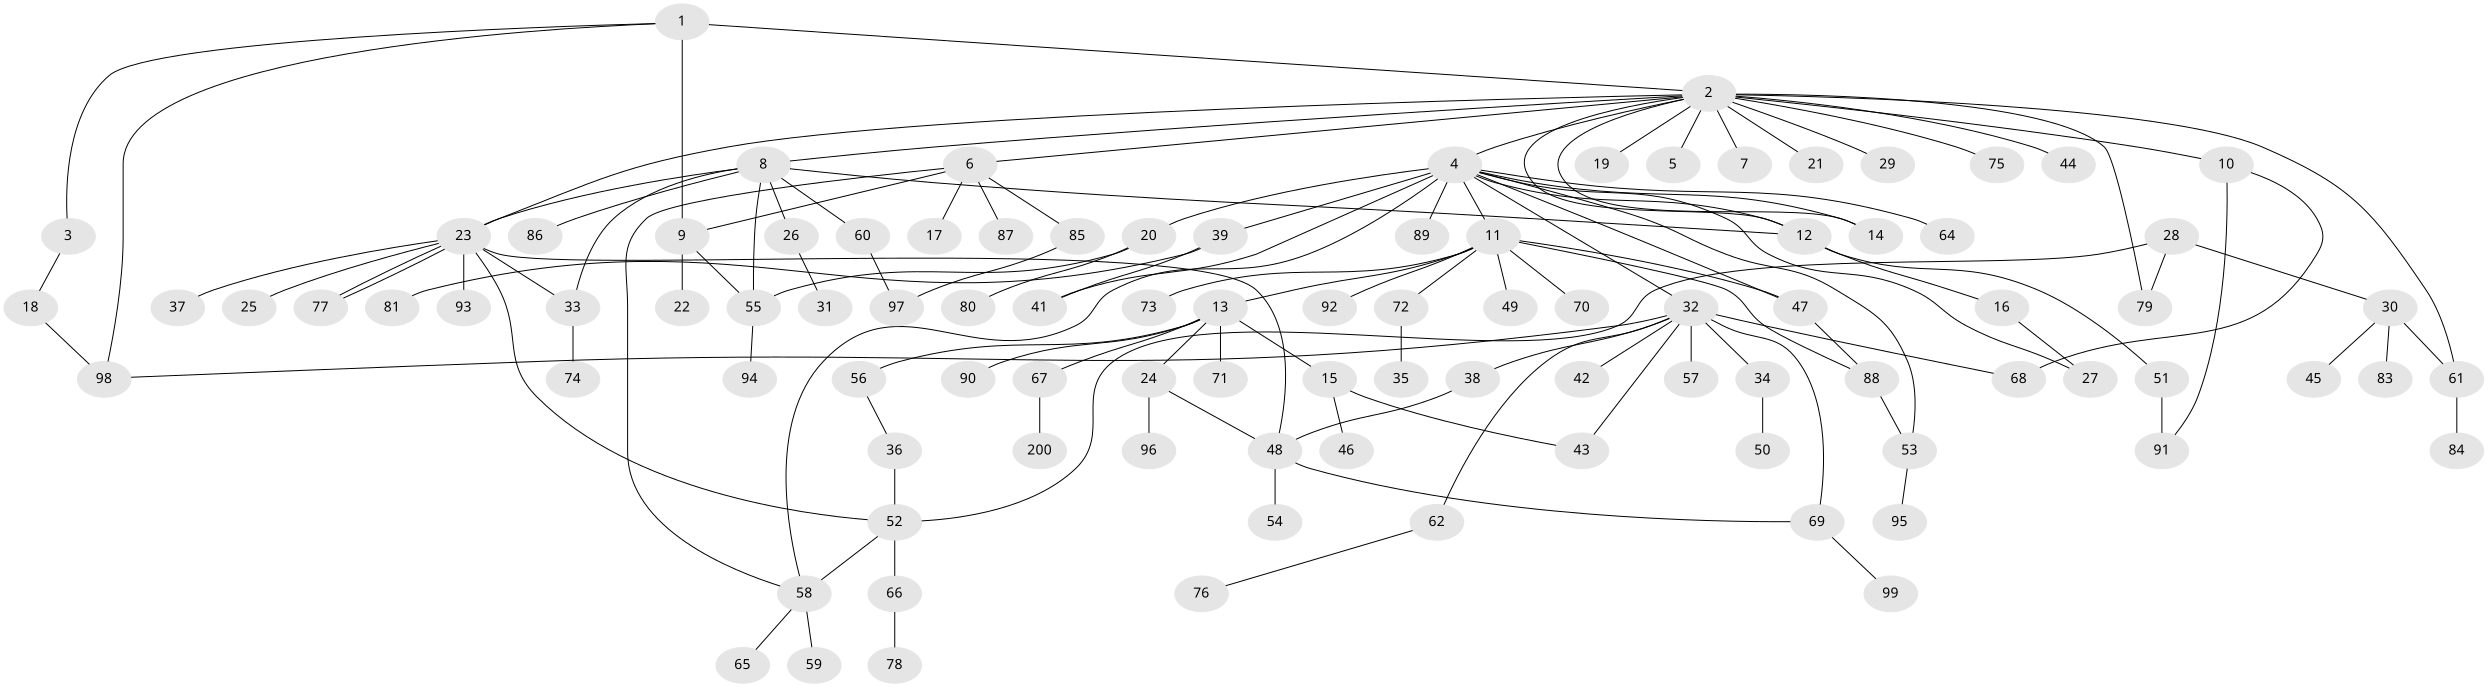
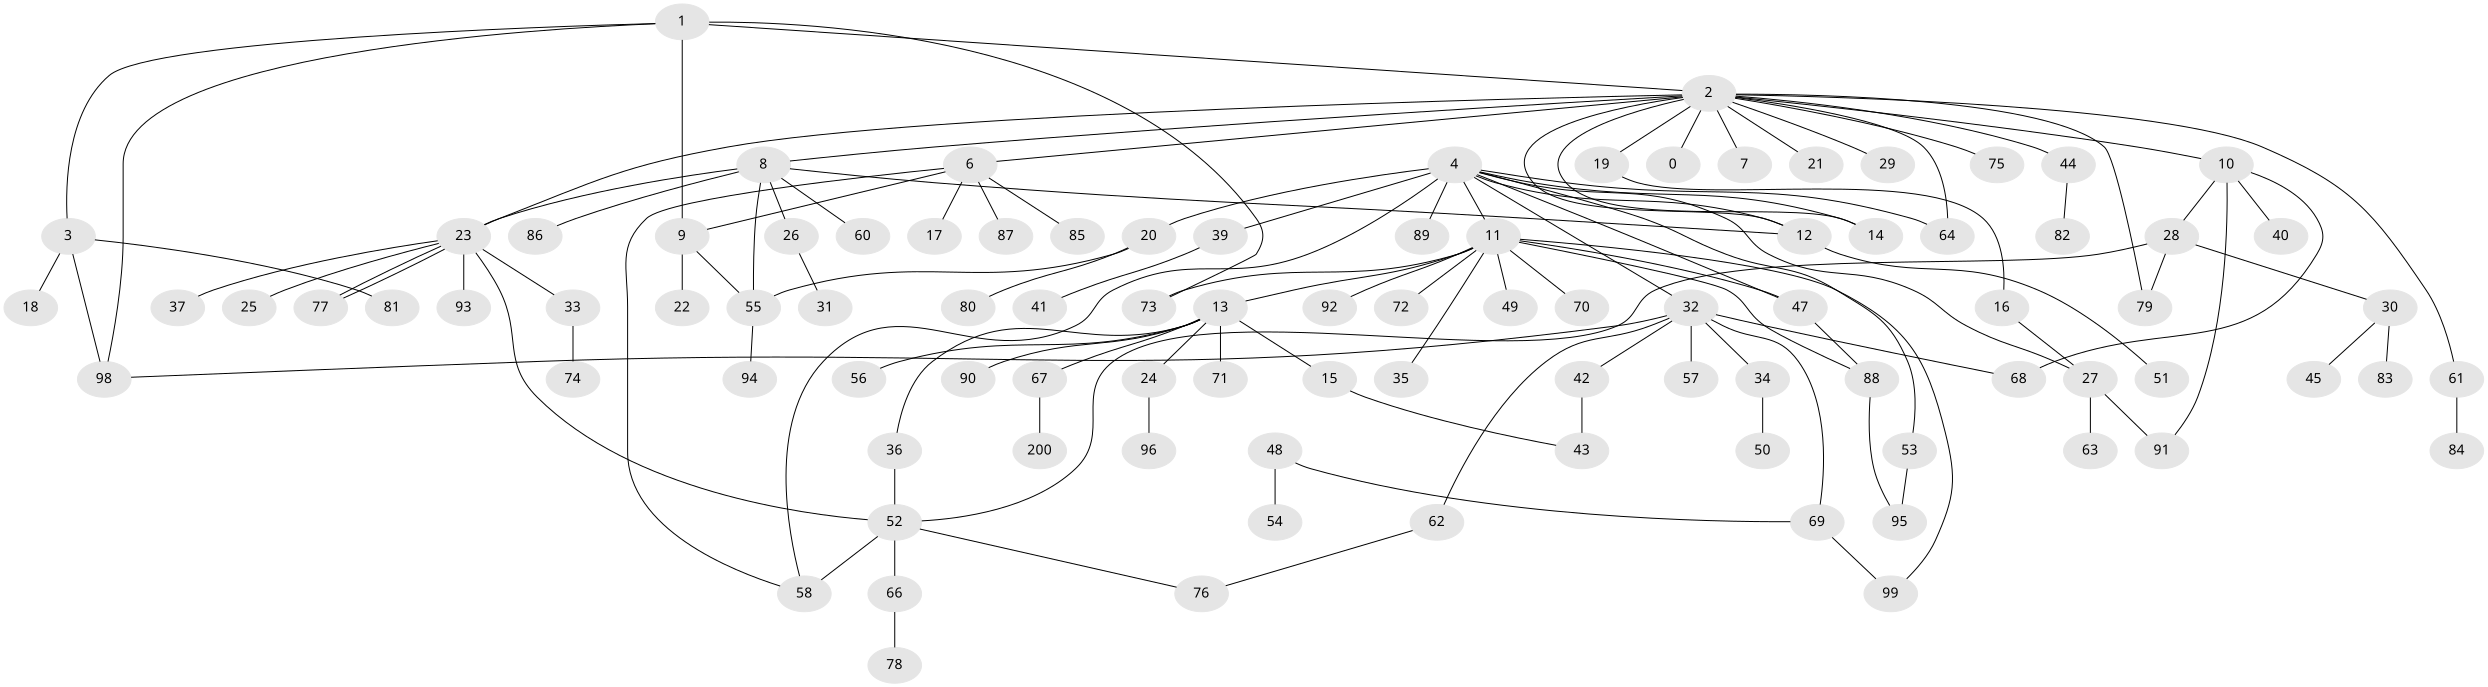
  graph {
    fontname="Noto Sans"
    node [color=gray90 fontname="Noto Sans" style=filled]
    edge [fontname="Noto Sans"]
    1
    2
    3
    9
    73
    98
    4
-   5
+   5 [label=0]
    6
    7
    8
    10
    12
    14
    19
    21
    23
    29
    44
    61
    75
    79
    18
    81
    55
    22
    11
    20
    27
    32
    39
    41
    47
    53
    58
    64
    89
    17
    85
    87
    26
    33
    60
    86
    28
+   40
    68
    91
    16
    51
    25
    37
    48
    52
    77
    93
+   82
    84
    13
    35
    49
    70
    72
    88
    92
    99
    80
+   63
    43
    34
-   38
    42
    57
    62
    69
    95
-   59
-   65
-   97
    31
    74
    94
    30
    15
    24
    36
    56
    67
    71
    90
-   46
    96
    n93 [label=200]
    54
    66
    76
    45
    83
    50
    78
    1 -- 2
    1 -- 3
    1 -- 9
+   1 -- 73
    1 -- 98
-   2 -- 4
+   2 -- 64
    2 -- 5
    2 -- 6
    2 -- 7
    2 -- 8
    2 -- 10
    2 -- 12
    2 -- 14
    2 -- 19
    2 -- 21
    2 -- 23
    2 -- 29
    2 -- 44
    2 -- 61
    2 -- 75
    2 -- 79
-   18 -- 98
+   3 -- 98
    3 -- 18
-   39 -- 81
+   3 -- 81
    9 -- 55
    9 -- 22
    4 -- 12
    4 -- 14
    4 -- 11
    4 -- 20
    4 -- 27
    4 -- 32
    4 -- 39
-   4 -- 41
    4 -- 47
    4 -- 53
    4 -- 58
    4 -- 64
    4 -- 89
    6 -- 9
    6 -- 58
    6 -- 17
    6 -- 85
    6 -- 87
    8 -- 12
    8 -- 23
    8 -- 55
    8 -- 26
-   8 -- 33
    8 -- 60
    8 -- 86
+   10 -- 28
+   10 -- 40
    10 -- 68
    10 -- 91
-   12 -- 16
+   19 -- 16
    12 -- 51
    23 -- 33
    23 -- 25
    23 -- 37
-   23 -- 48
    23 -- 52
    23 -- 77
    23 -- 77
    23 -- 93
+   44 -- 82
    61 -- 84
    55 -- 94
    11 -- 73
    11 -- 47
    11 -- 13
-   72 -- 35
+   11 -- 35
    11 -- 49
    11 -- 70
    11 -- 72
    11 -- 88
    11 -- 92
+   11 -- 99
    20 -- 55
    20 -- 80
-   51 -- 91
+   27 -- 91
+   27 -- 63
    32 -- 98
    32 -- 68
-   32 -- 43
+   42 -- 43
    32 -- 34
-   32 -- 38
    32 -- 42
    32 -- 57
    32 -- 62
    32 -- 69
    39 -- 41
    47 -- 88
    53 -- 95
-   58 -- 59
-   58 -- 65
-   85 -- 97
    26 -- 31
    33 -- 74
-   60 -- 97
    28 -- 79
    28 -- 52
    28 -- 30
    16 -- 27
    48 -- 69
    48 -- 54
    52 -- 58
    52 -- 66
+   52 -- 76
    13 -- 15
    13 -- 24
-   56 -- 36
+   13 -- 36
    13 -- 56
    13 -- 67
    13 -- 71
    13 -- 90
-   88 -- 53
+   88 -- 95
    34 -- 50
-   38 -- 48
    62 -- 76
    69 -- 99
-   30 -- 61
    30 -- 45
    30 -- 83
    15 -- 43
-   15 -- 46
-   24 -- 48
    24 -- 96
    36 -- 52
    67 -- n93
    66 -- 78
  }
